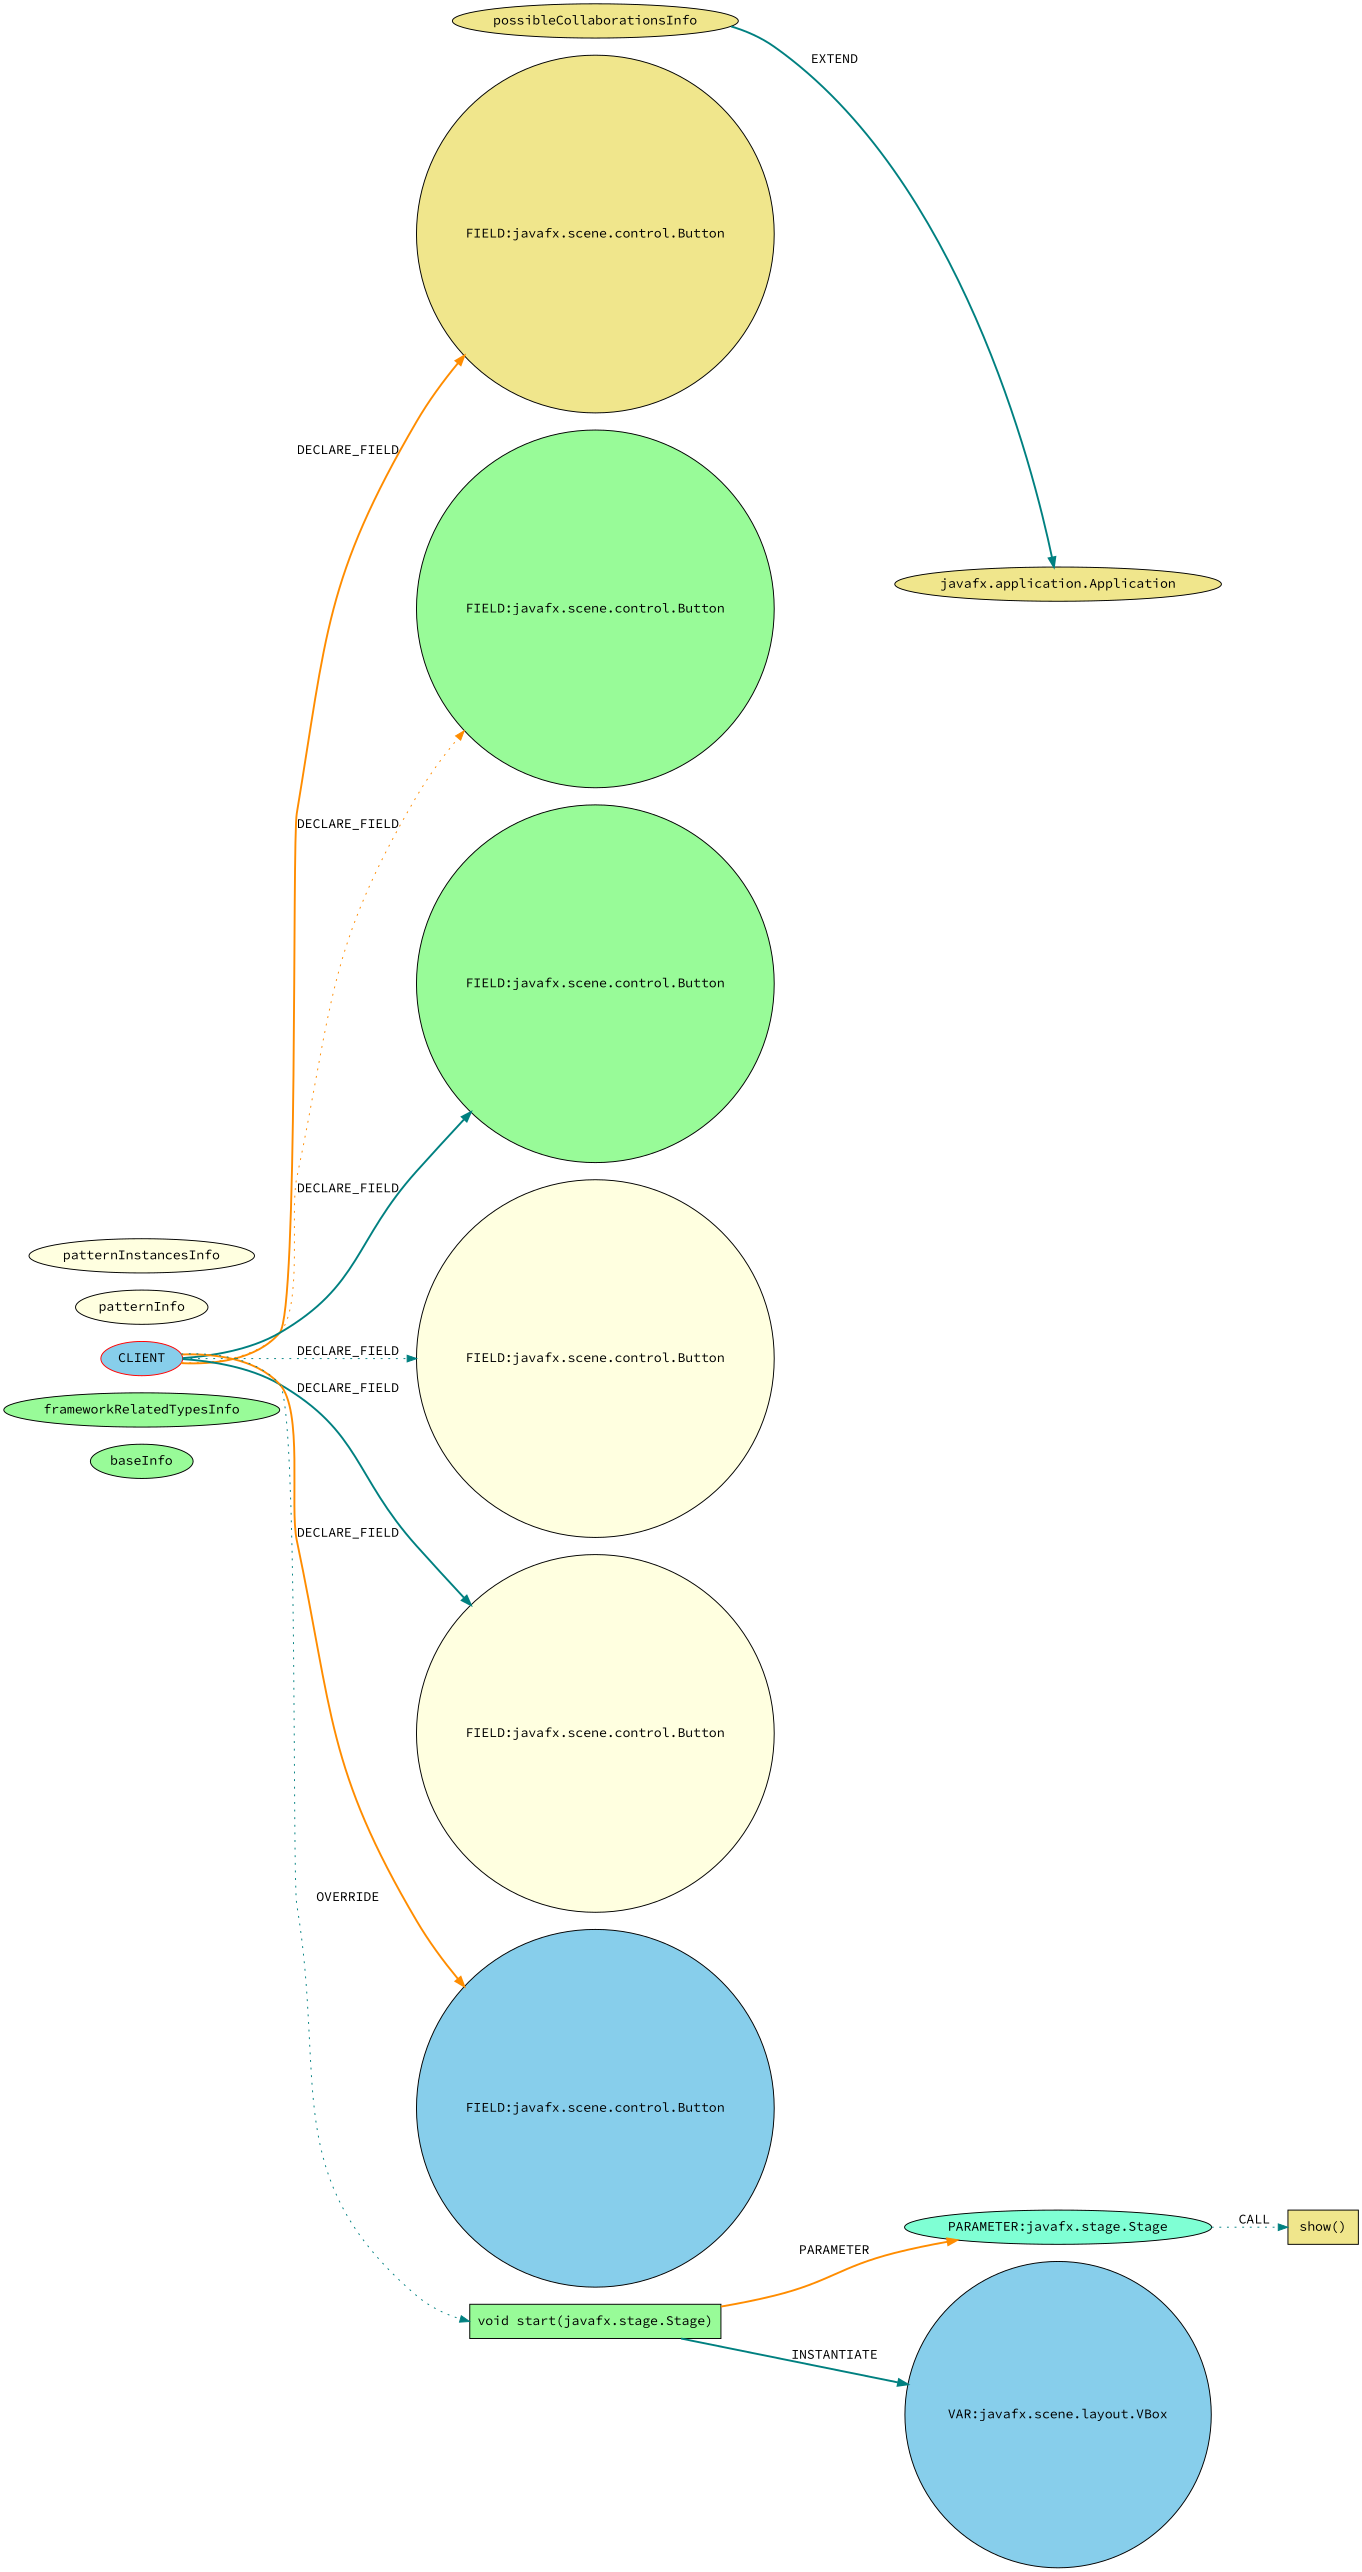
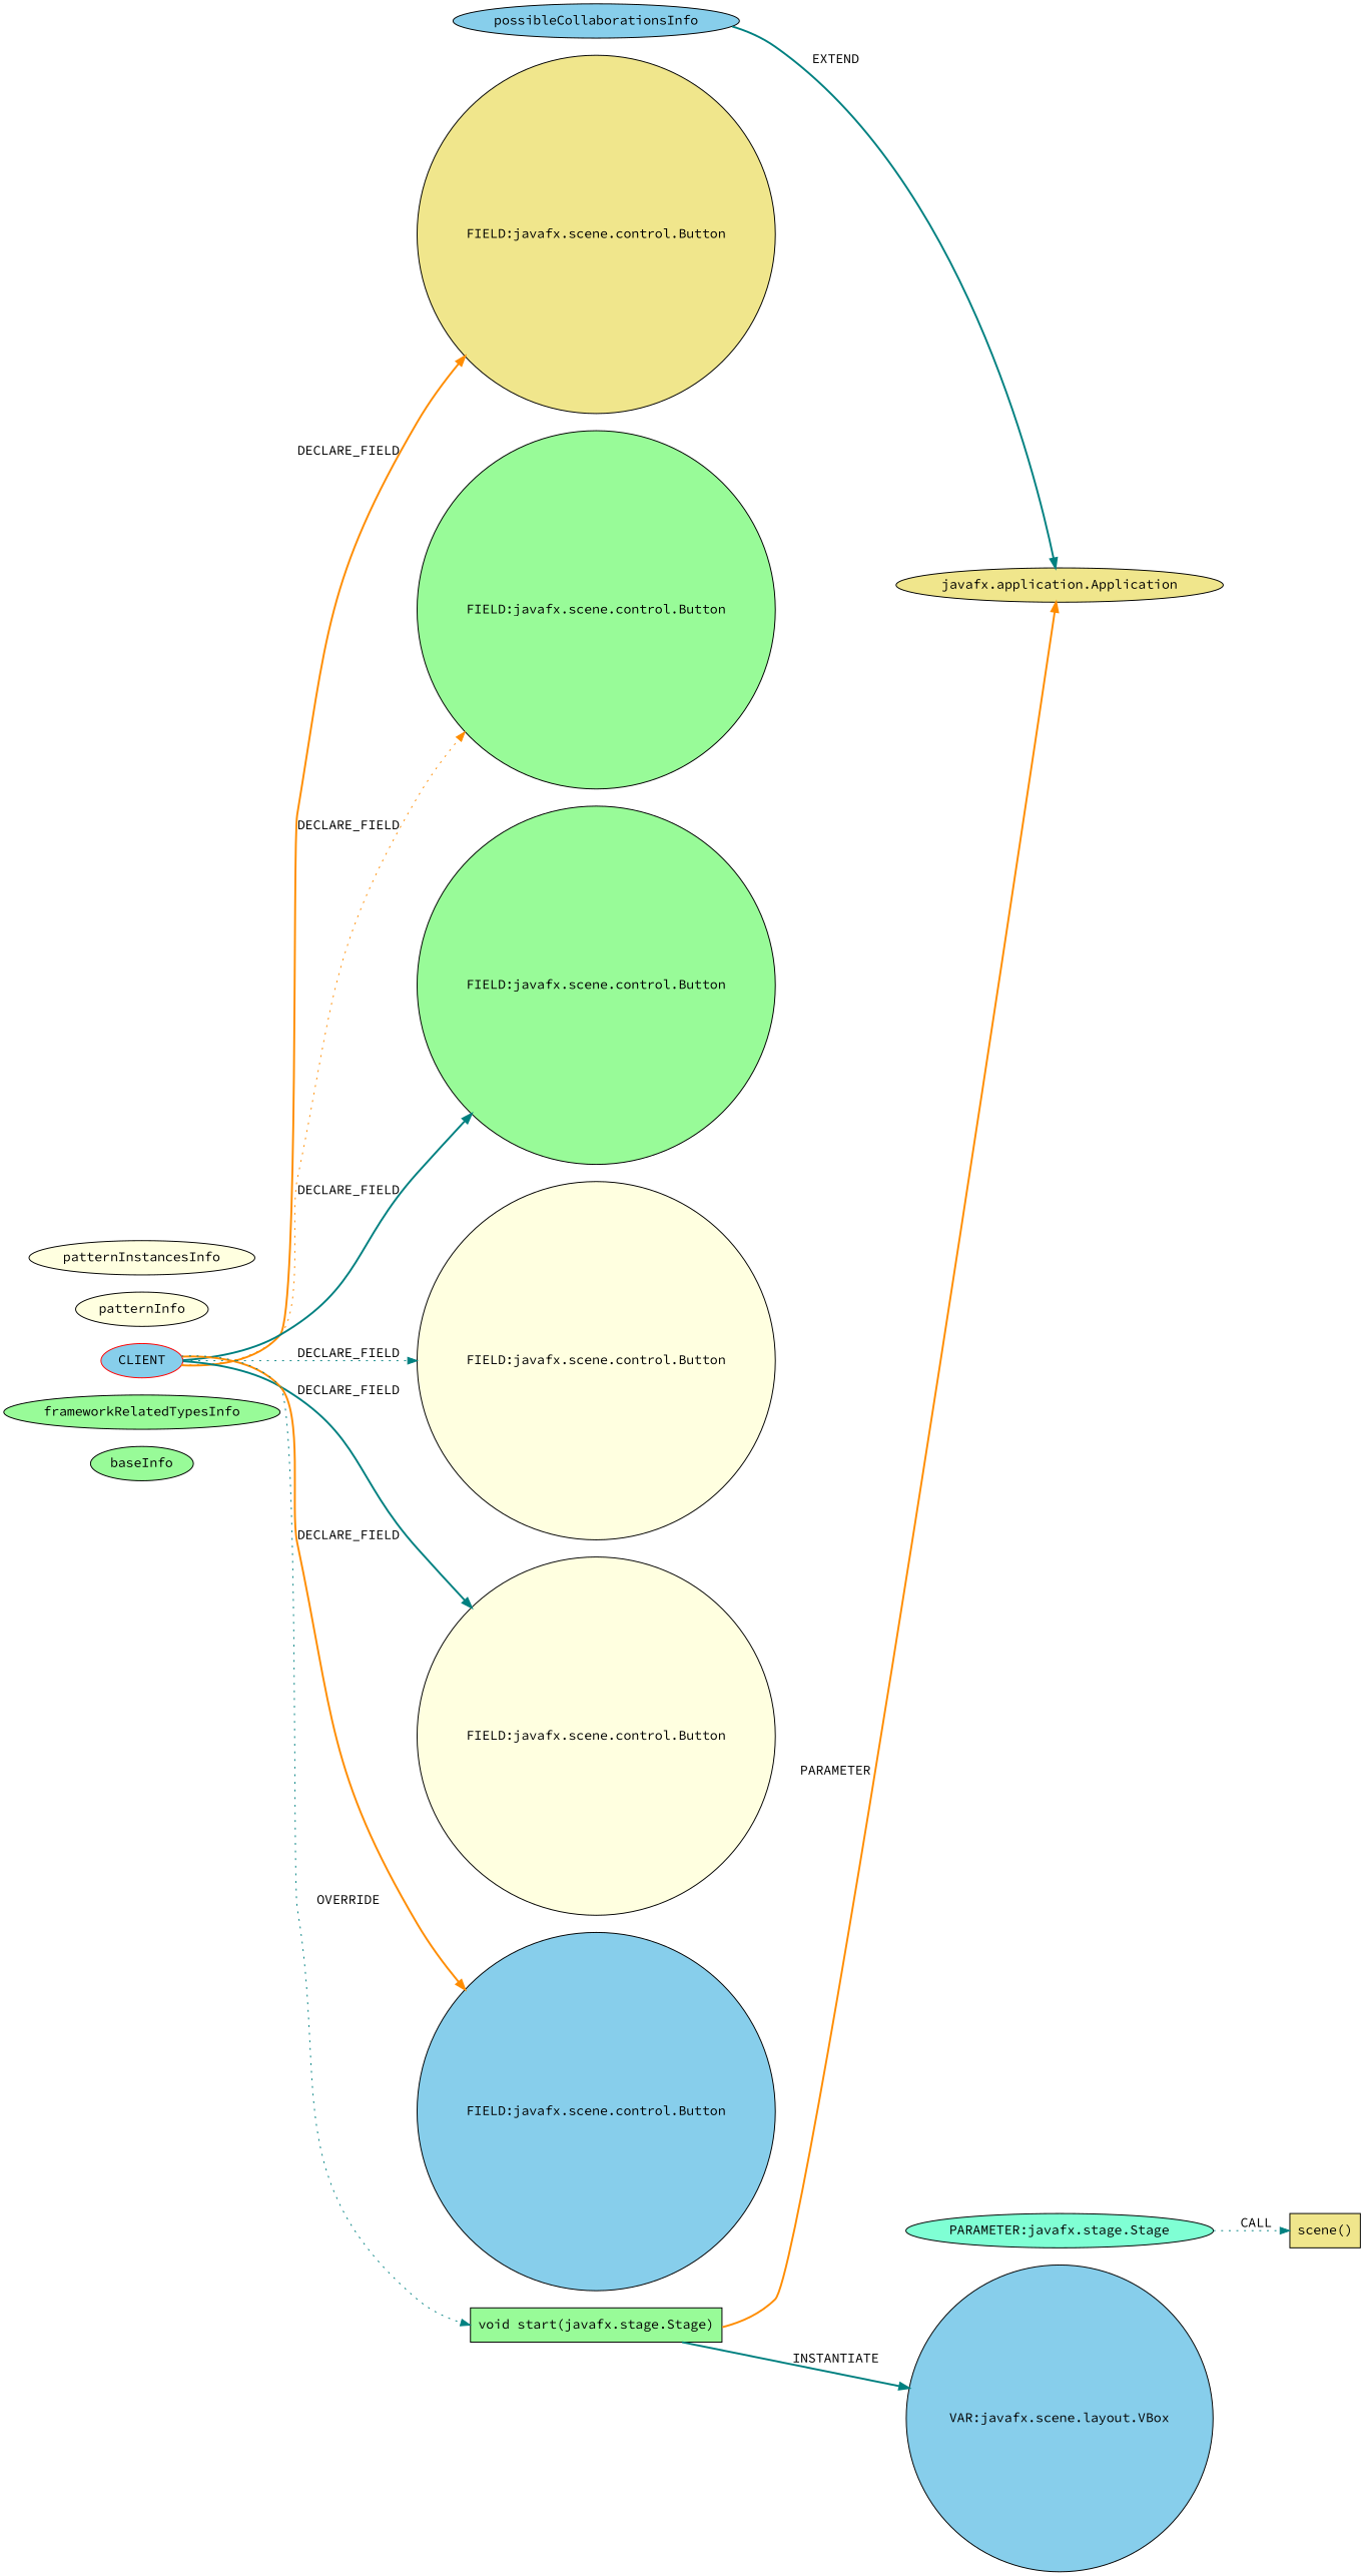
  digraph {
    fontname="Source Code Pro"
    rankdir=LR
    node [fillcolor=palegreen fontname="Source Code Pro" style=filled isFrameworkType=false vertexType=FIELD_DECLARATION]
    edge [color=teal fontname="Source Code Pro" style=bold]
    baseInfo [category=pattern graphId=126 isAnonymous=false possibleRelation=false isFrameworkType="" vertexType=""]
    frameworkRelatedTypesInfo [0="javafx.application.Application" isFrameworkType="" vertexType=""]
-   possibleCollaborationsInfo [fillcolor=khaki isFrameworkType="" vertexType=""]
+   possibleCollaborationsInfo [fillcolor=skyblue isFrameworkType="" vertexType=""]
    n4 [fillcolor=khaki label="javafx.application.Application" vertexType=FRAMEWORK_CLASS_TYPE]
    patternInfo [fillcolor=lightyellow frequency=2.0 patternRootClient=0 isFrameworkType="" vertexType=""]
    patternInstancesInfo [0="tgregerson-lc3~/tgregerson-lc3/lc3-master/LC3Sim/src/lc3sim/ui/UIFXMain.java~UIFXMain~4520" 1="mathiasj33-VocLearn~/mathiasj33-VocLearn/VocLearn-master/src/net/softwarepage/voclearn/code/Gui.java~Gui~3576" fillcolor=lightyellow isFrameworkType="" vertexType=""]
    n7 [color=red fillcolor=skyblue label=CLIENT vertexType=ROOT_CLIENT_CLASS_DECLARATION]
    n8 [fillcolor=khaki label="FIELD:javafx.scene.control.Button" shape=circle]
    n9 [label="FIELD:javafx.scene.control.Button" shape=circle]
    n10 [label="FIELD:javafx.scene.control.Button" shape=circle]
    n11 [fillcolor=lightyellow label="FIELD:javafx.scene.control.Button" shape=circle]
    n12 [fillcolor=lightyellow label="FIELD:javafx.scene.control.Button" shape=circle]
    n13 [fillcolor=skyblue label="FIELD:javafx.scene.control.Button" shape=circle]
    n14 [label="void start(javafx.stage.Stage)" shape=box vertexType=OVERRIDING_METHOD_DECLARATION]
    n15 [fillcolor=aquamarine label="PARAMETER:javafx.stage.Stage" vertexType=PARAMETER_DECLARATION]
    n16 [fillcolor=skyblue label="VAR:javafx.scene.layout.VBox" shape=circle vertexType=VARIABLE_EXPRESION]
-   n17 [fillcolor=khaki label="show()" shape=box vertexType=INSIDE_CALL]
+   n17 [fillcolor=khaki label="scene()" shape=box vertexType=INSIDE_CALL]
    possibleCollaborationsInfo -> n4 [label=EXTEND]
    n7 -> n8 [color=darkorange label=DECLARE_FIELD]
    n7 -> n9 [color=darkorange label=DECLARE_FIELD style=dotted]
    n7 -> n10 [label=DECLARE_FIELD]
    n7 -> n11 [label=DECLARE_FIELD style=dotted]
    n7 -> n12 [label=DECLARE_FIELD]
    n7 -> n13 [color=darkorange label=DECLARE_FIELD]
    n7 -> n14 [label=OVERRIDE style=dotted]
-   n14 -> n15 [color=darkorange label=PARAMETER]
+   n14 -> n4 [color=darkorange label=PARAMETER]
    n14 -> n16 [label=INSTANTIATE]
    n15 -> n17 [label=CALL style=dotted]
  }
